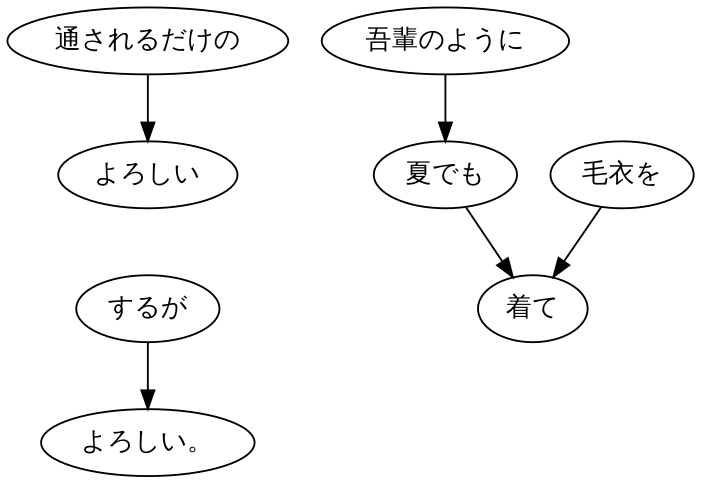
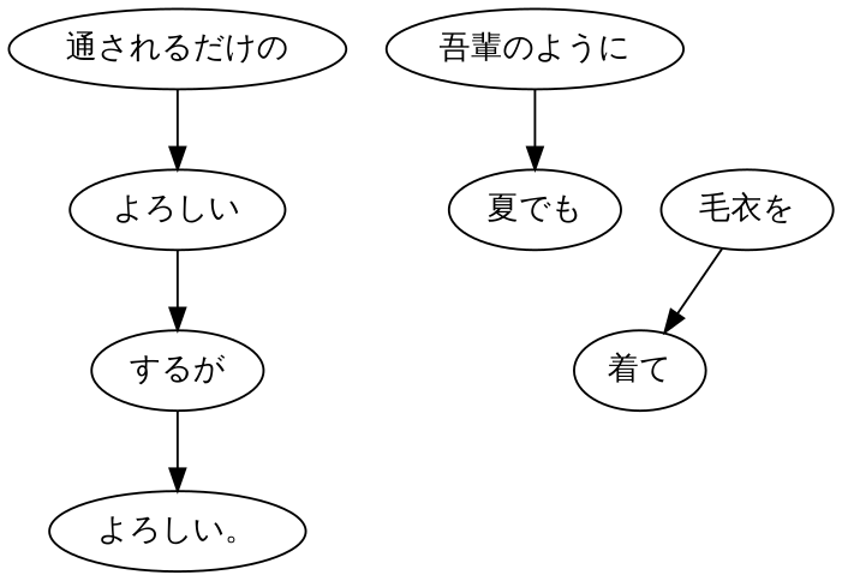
  digraph {
    fontname="IBM Plex Sans"
    node [fontname="IBM Plex Sans"]
    edge [fontname="IBM Plex Sans"]
    n1 [label="するが"]
    n2 [label="よろしい。"]
    n3 [label="吾輩のように"]
    n4 [label="夏でも"]
    n5 [label="着て"]
    n6 [label="毛衣を"]
    n7 [label="通されるだけの"]
    n8 [label="よろしい"]
    n1 -> n2
    n3 -> n4
-   n4 -> n5
    n6 -> n5
    n7 -> n8
+   n8 -> n1
  }
